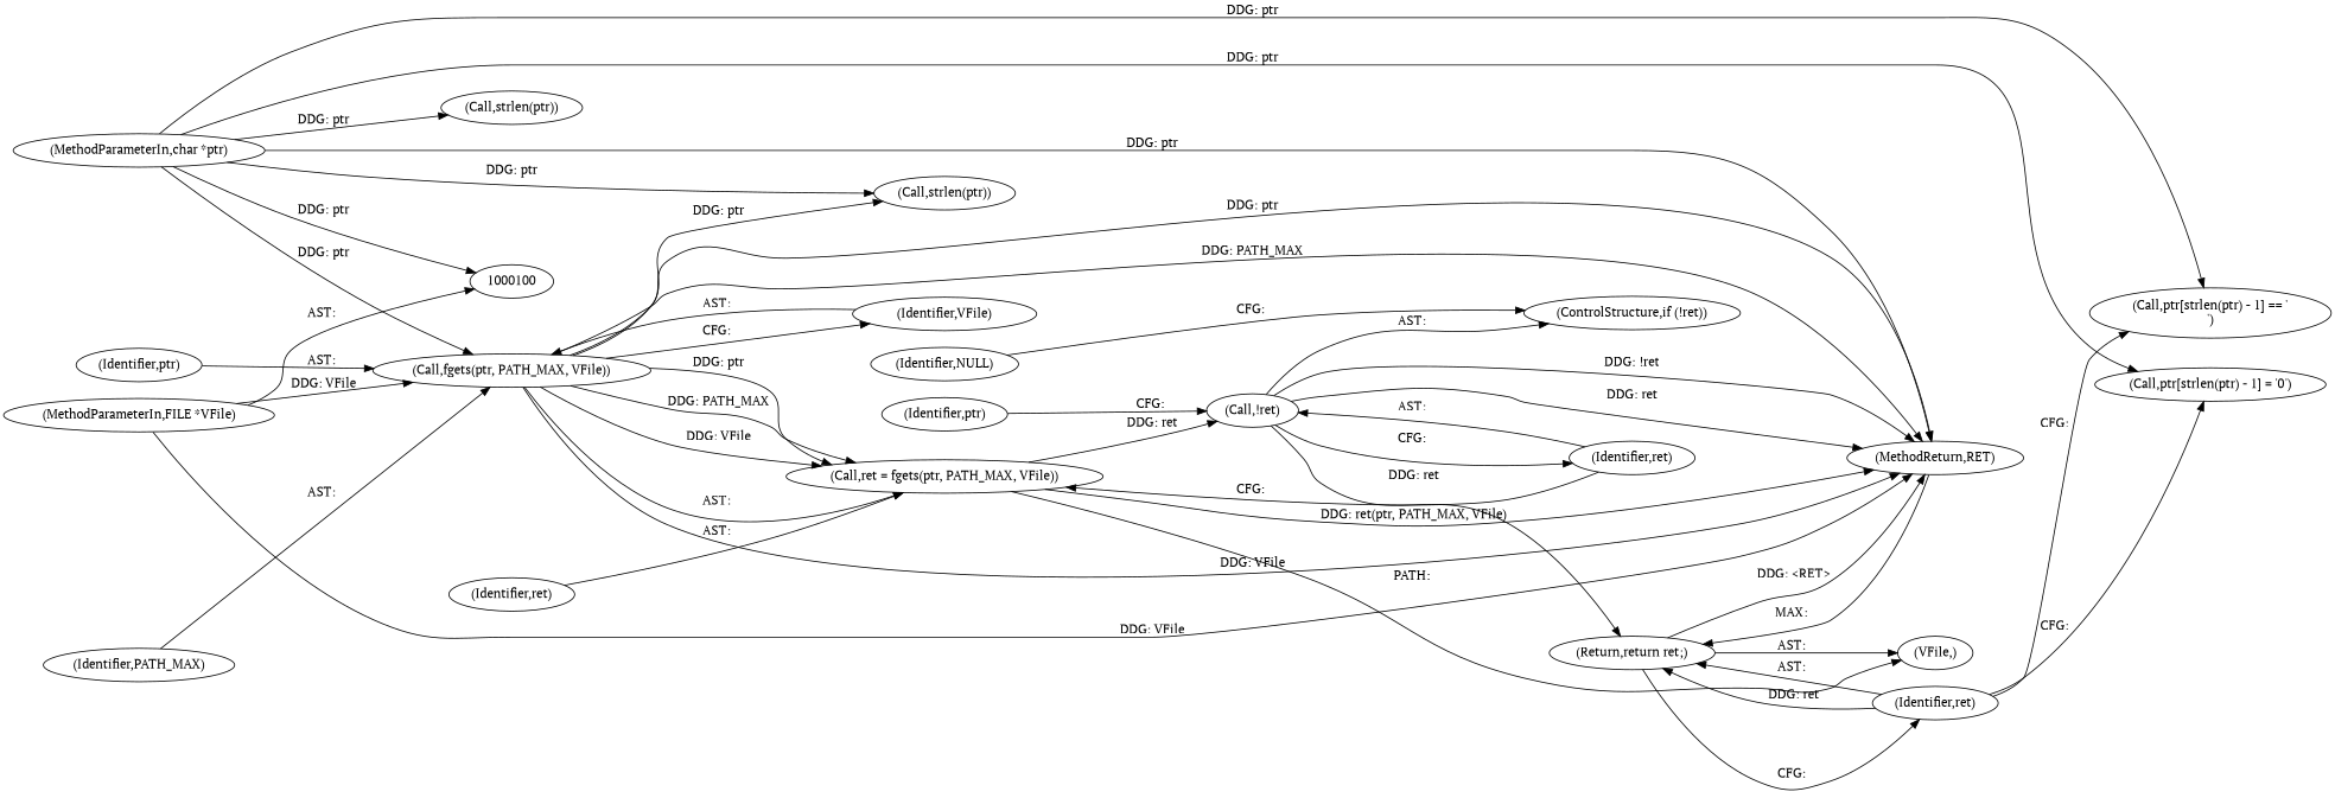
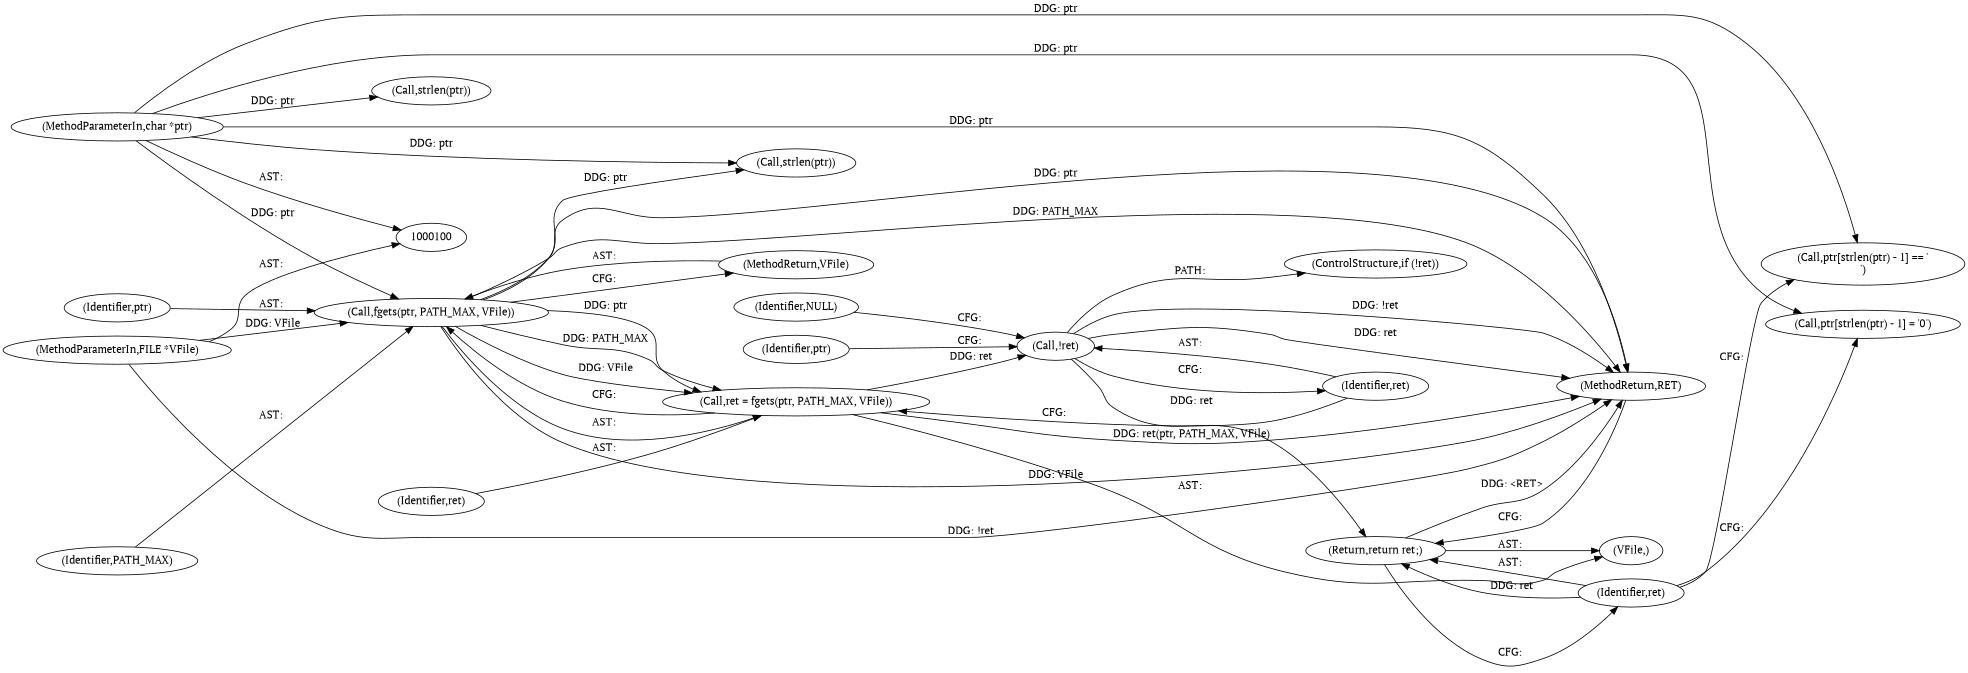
  digraph {
    fontname="PT Serif"
    rankdir=LR
    node [fontname="PT Serif"]
    edge [fontname="PT Serif"]
    n1 [label="(Return,return ret;)"]
    n2 [label="(Identifier,ret)"]
    n3 [label="(VFile,)"]
    n4 [label="(MethodReturn,RET)"]
    n5 [label="(Call,ptr[strlen(ptr) - 1] == '\n')"]
    n6 [label="(Call,ptr[strlen(ptr) - 1] = '\0')"]
    n7 [label="(Call,!ret)"]
    n8 [label="(ControlStructure,if (!ret))"]
    n9 [label="(Identifier,ret)"]
    n10 [label="(Call,ret = fgets(ptr, PATH_MAX, VFile))"]
    n11 [label="(Call,fgets(ptr, PATH_MAX, VFile))"]
    n12 [label="(Call,strlen(ptr))"]
-   n13 [label="(Identifier,VFile)"]
+   n13 [label="(MethodReturn,VFile)"]
    n14 [label="(MethodParameterIn,char *ptr)"]
    n15 [label="(Call,strlen(ptr))"]
    1000100
    n17 [label="(MethodParameterIn,FILE *VFile)"]
    n18 [label="(Identifier,ret)"]
    n19 [label="(Identifier,NULL)"]
    n20 [label="(Identifier,PATH_MAX)"]
    n21 [label="(Identifier,ptr)"]
    n22 [label="(Identifier,ptr)"]
    n1 -> n2 [label="CFG: "]
    n1 -> n3 [label="AST: "]
    n1 -> n4 [label="DDG: <RET>"]
    n2 -> n1 [label="AST: "]
    n2 -> n1 [label="DDG: ret"]
    n2 -> n5 [label="CFG: "]
    n2 -> n6 [label="CFG: "]
-   n4 -> n1 [label="MAX: "]
+   n4 -> n1 [label="CFG: "]
    n7 -> n1 [label="DDG: ret"]
    n7 -> n4 [label="DDG: !ret"]
    n7 -> n4 [label="DDG: ret"]
-   n7 -> n8 [label="AST: "]
+   n7 -> n8 [label="PATH: "]
    n7 -> n9 [label="CFG: "]
    n9 -> n7 [label="AST: "]
    n9 -> n10 [label="CFG: "]
-   n10 -> n3 [label="PATH: "]
+   n10 -> n3 [label="AST: "]
    n10 -> n4 [label="DDG: ret(ptr, PATH_MAX, VFile)"]
    n10 -> n7 [label="DDG: ret"]
+   n10 -> n11 [label="CFG: "]
    n11 -> n4 [label="DDG: ptr"]
    n11 -> n4 [label="DDG: PATH_MAX"]
    n11 -> n4 [label="DDG: VFile"]
    n11 -> n10 [label="AST: "]
    n11 -> n10 [label="DDG: ptr"]
    n11 -> n10 [label="DDG: PATH_MAX"]
    n11 -> n10 [label="DDG: VFile"]
    n11 -> n12 [label="DDG: ptr"]
    n11 -> n13 [label="CFG: "]
    n13 -> n11 [label="AST: "]
    n14 -> n4 [label="DDG: ptr"]
    n14 -> n5 [label="DDG: ptr"]
    n14 -> n6 [label="DDG: ptr"]
    n14 -> n11 [label="DDG: ptr"]
    n14 -> n12 [label="DDG: ptr"]
    n14 -> n15 [label="DDG: ptr"]
-   n14 -> 1000100 [label="DDG: ptr"]
-   n17 -> n4 [label="DDG: VFile"]
+   n14 -> 1000100 [label="AST: "]
+   n17 -> n4 [label="DDG: !ret"]
    n17 -> n11 [label="DDG: VFile"]
    n17 -> 1000100 [label="AST: "]
    n18 -> n10 [label="AST: "]
-   n19 -> n8 [label="CFG: "]
+   n19 -> n7 [label="CFG: "]
    n20 -> n11 [label="AST: "]
    n21 -> n7 [label="CFG: "]
    n22 -> n11 [label="AST: "]
  }
